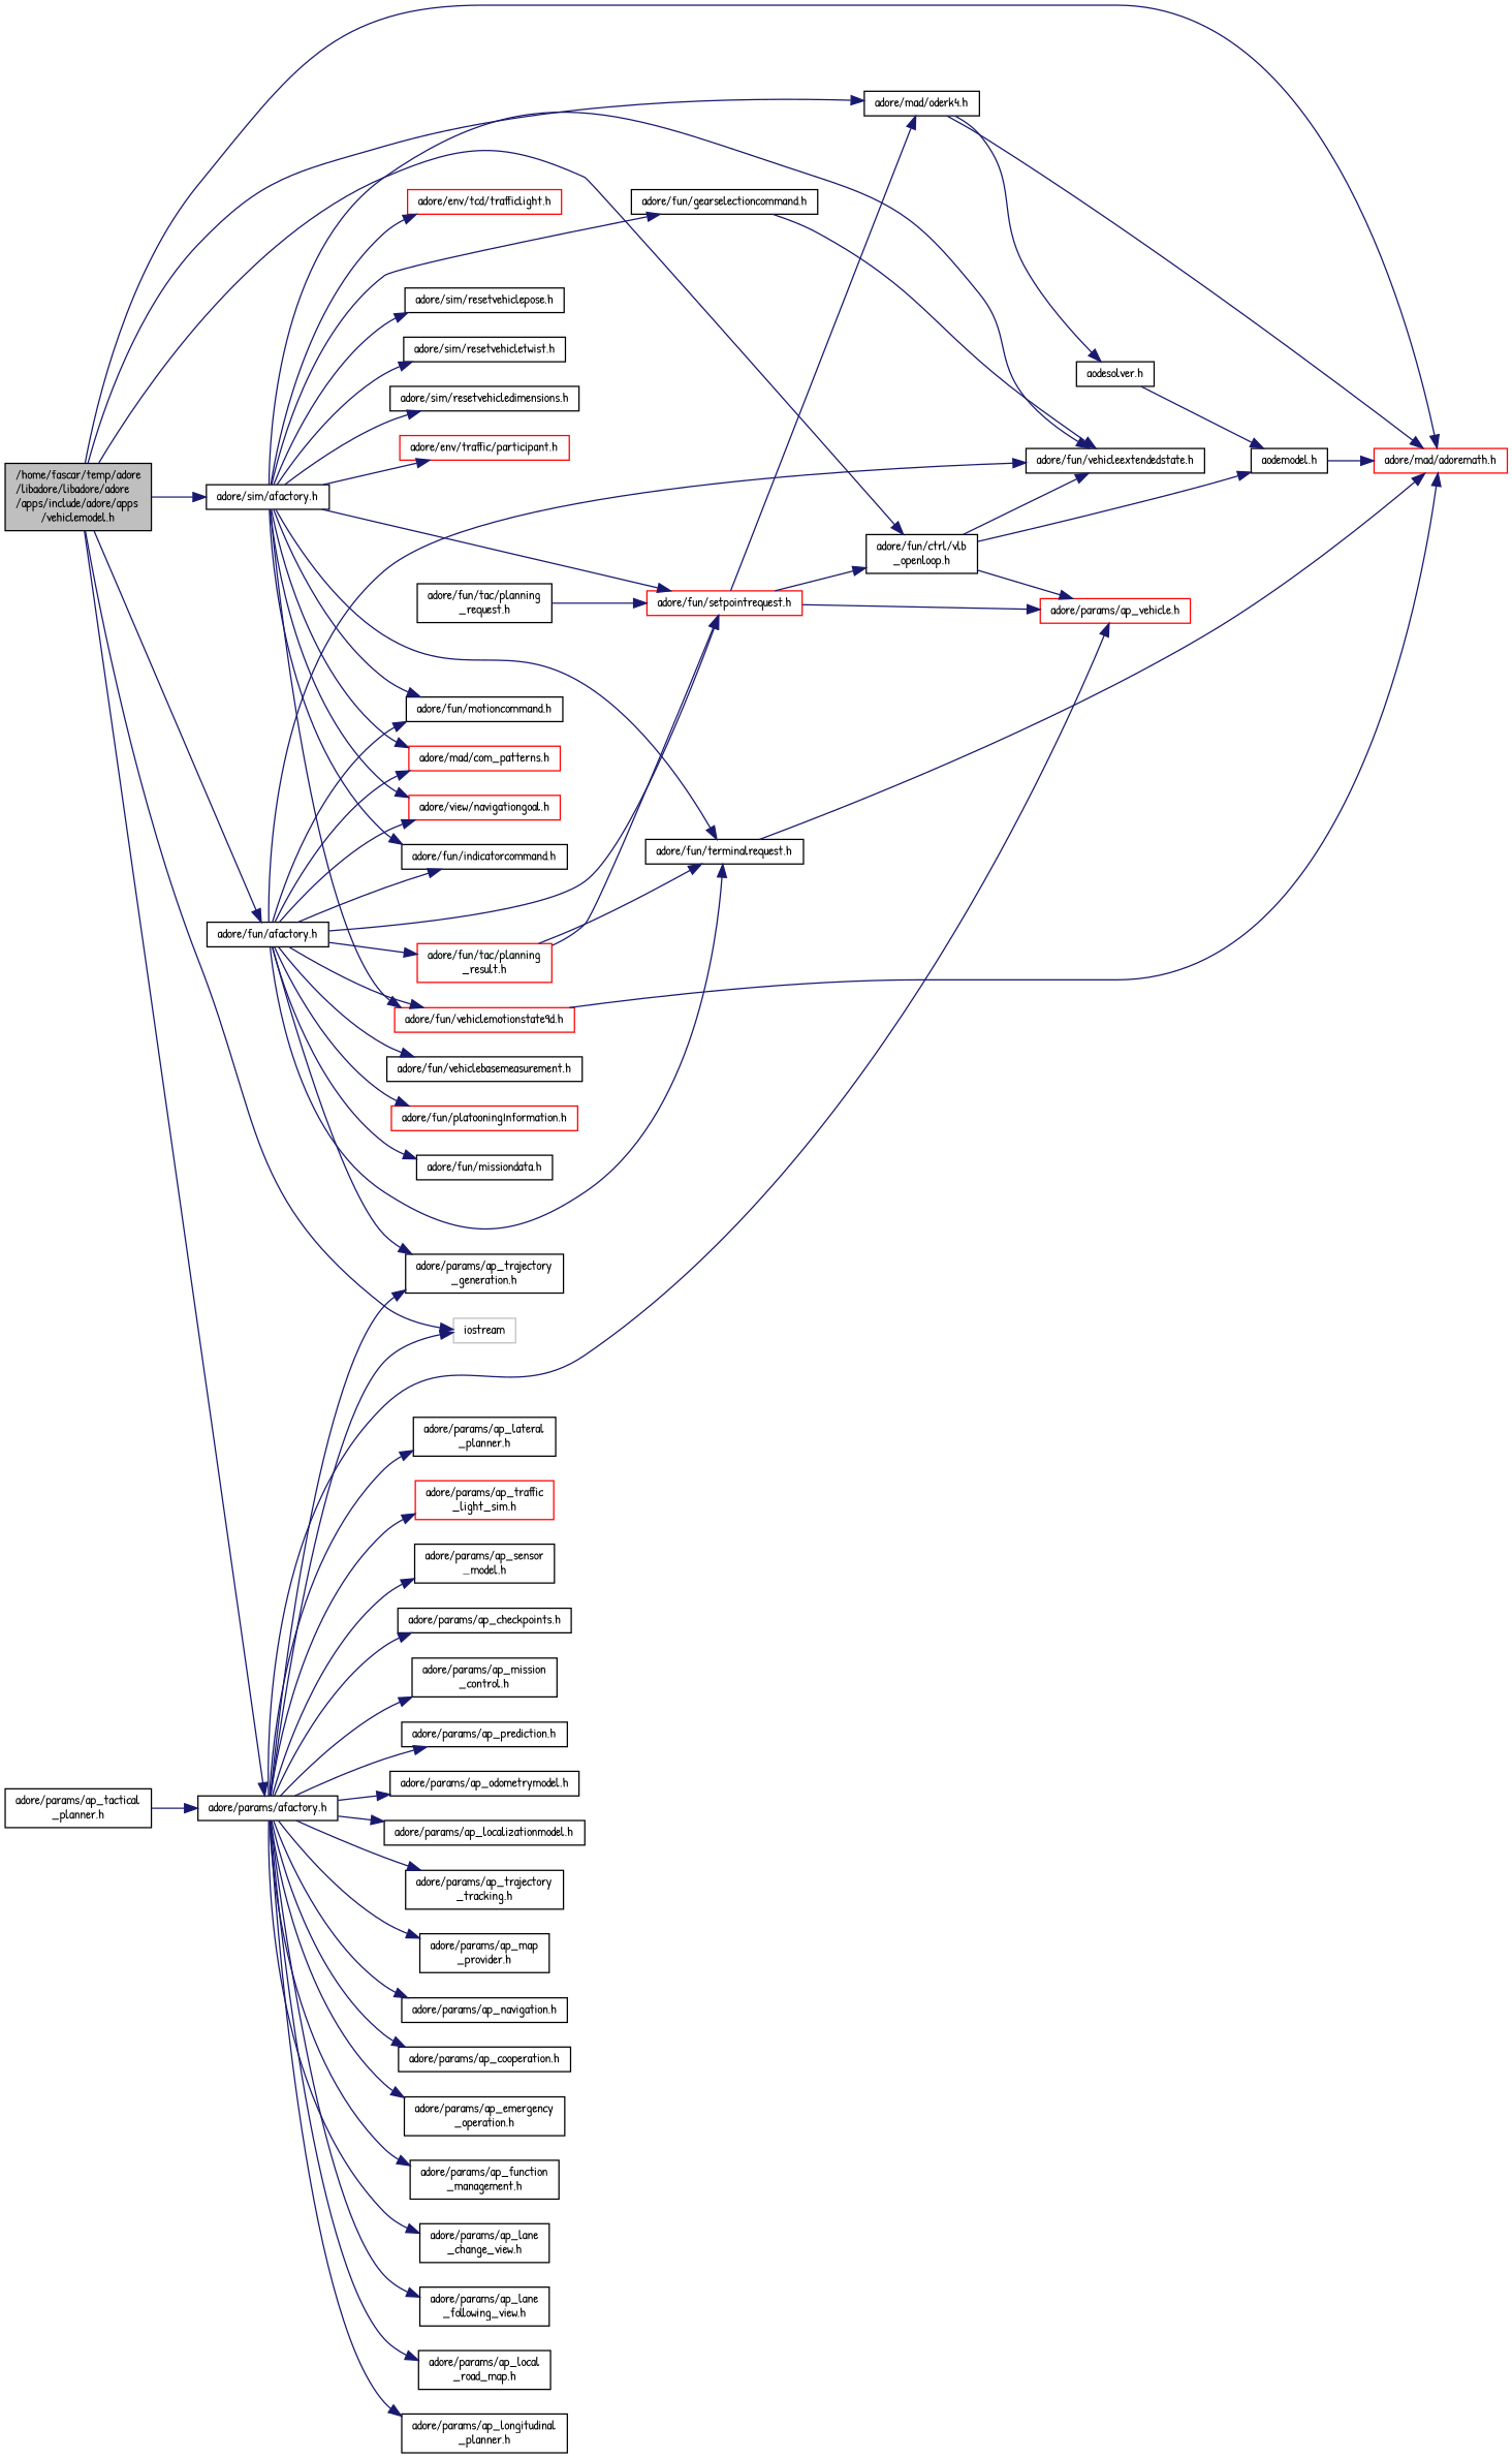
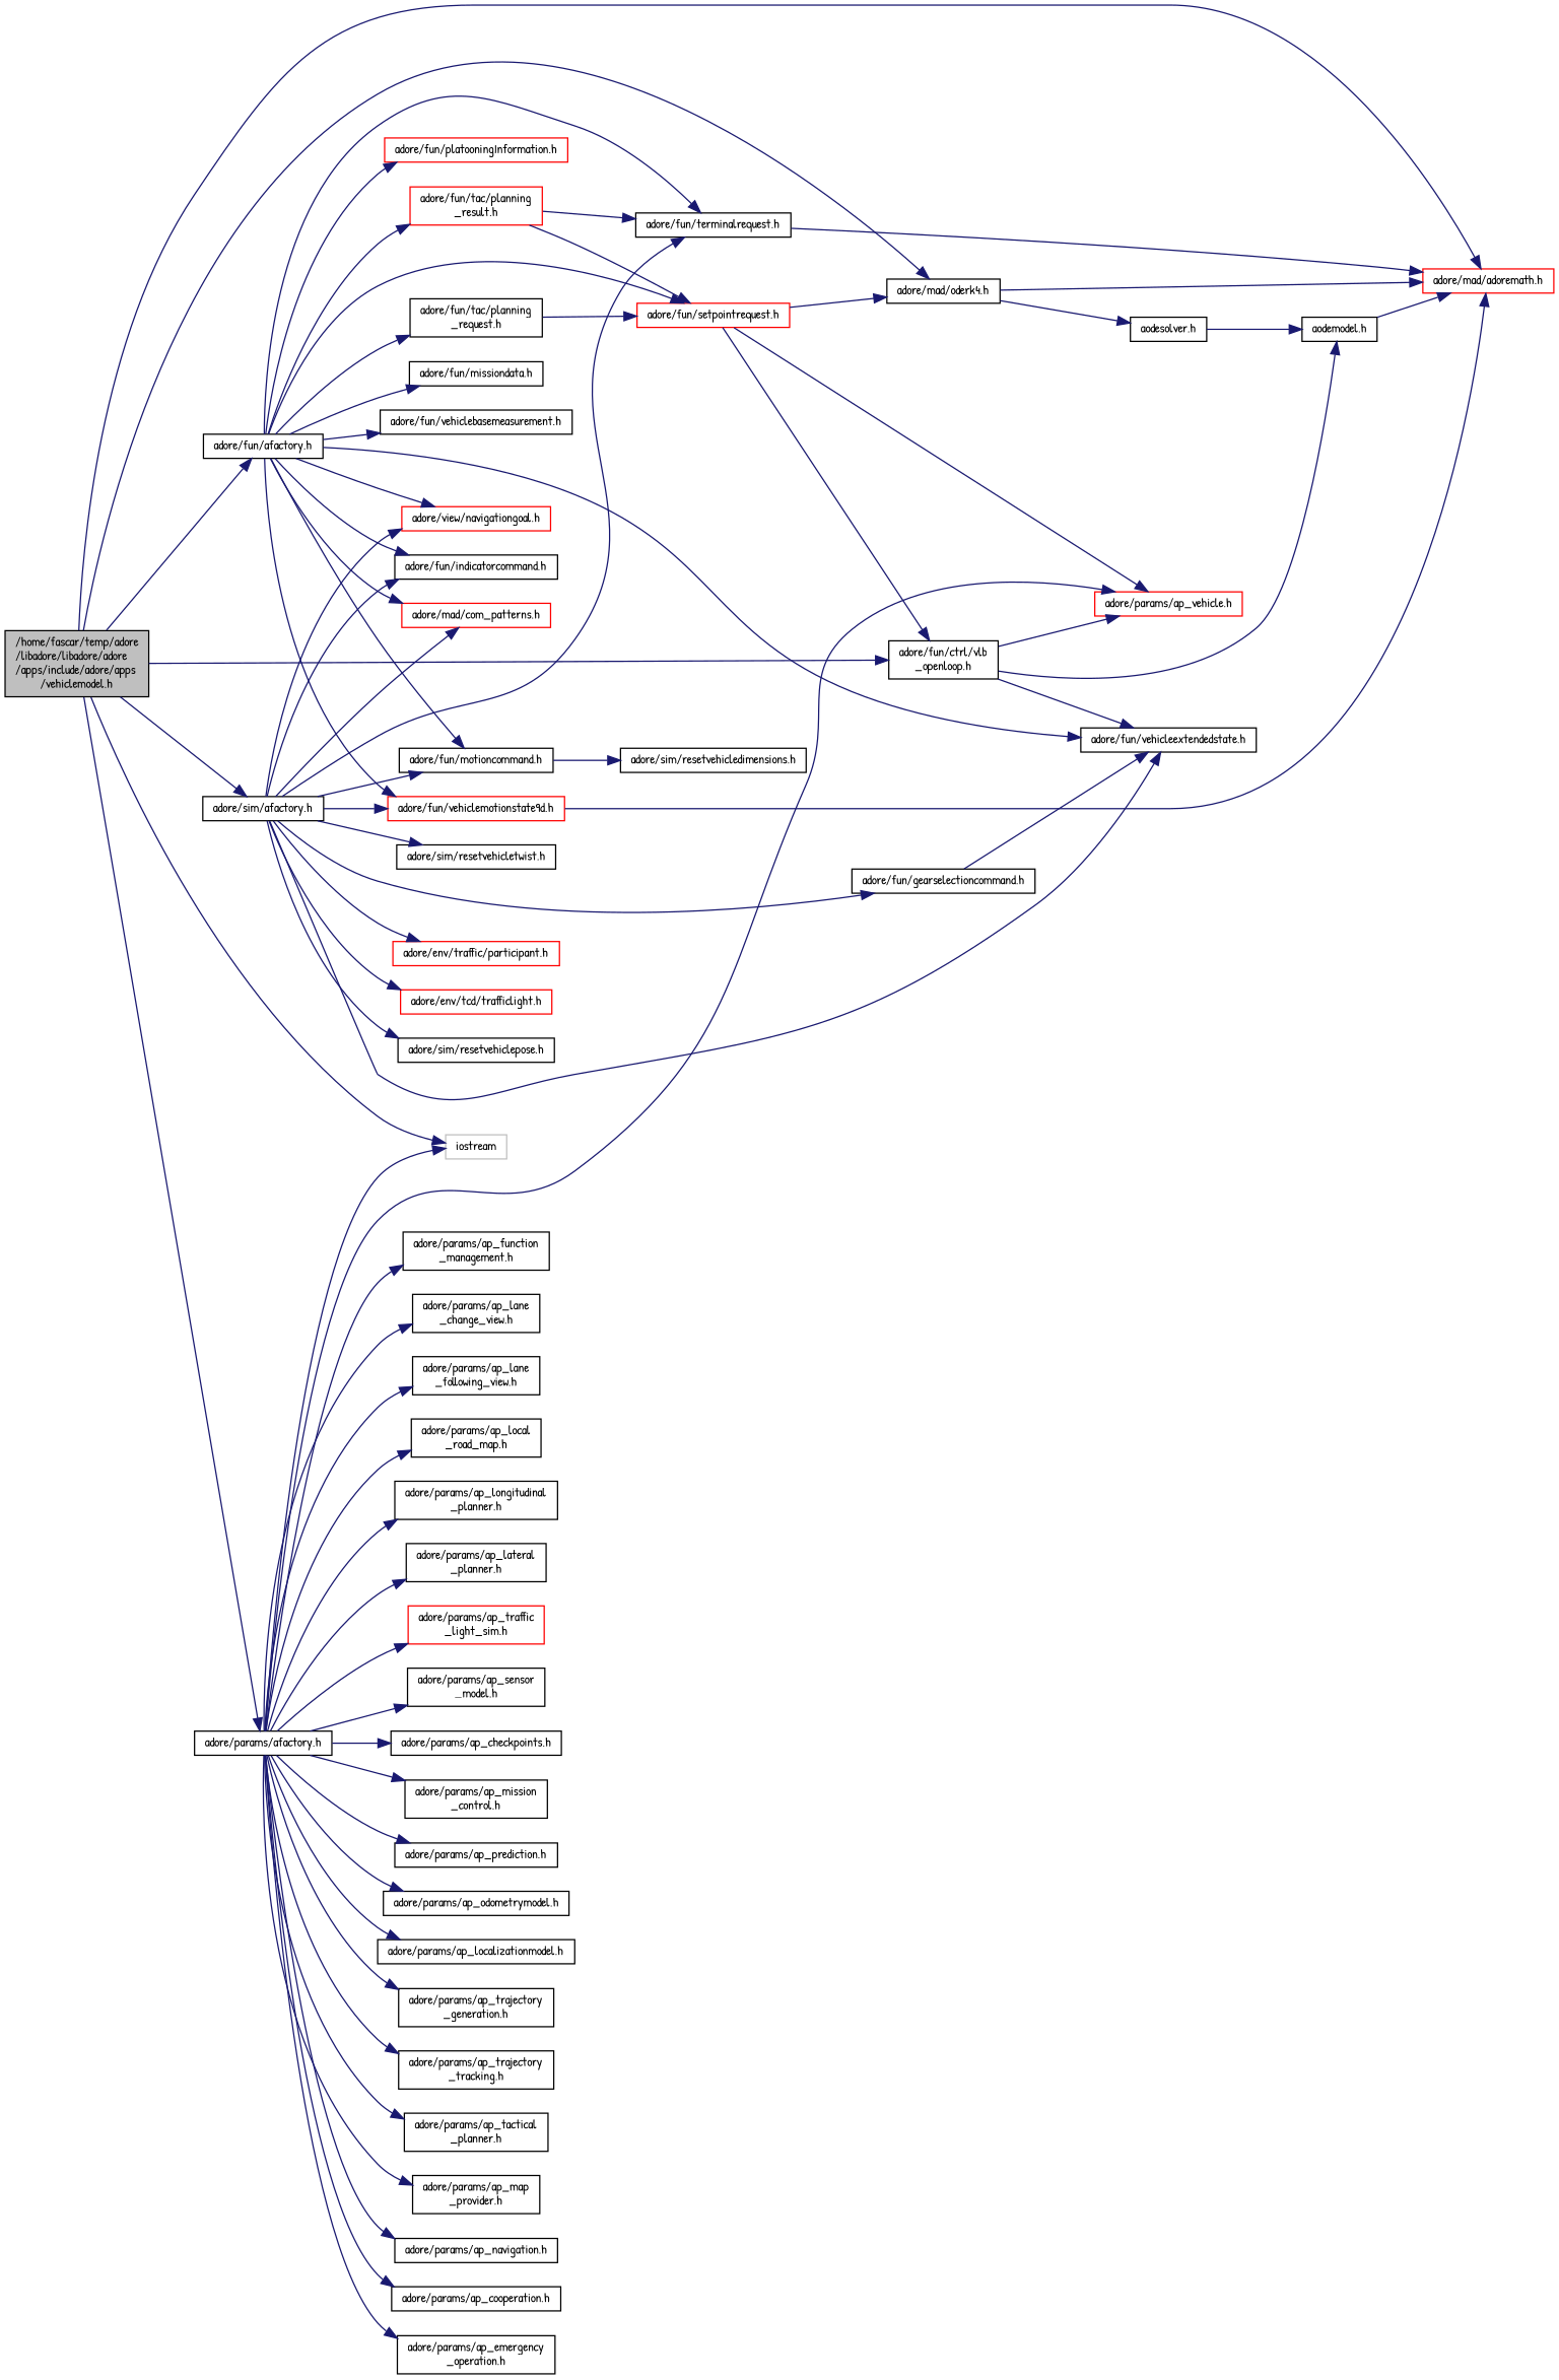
  digraph {
    fontname="Patrick Hand"
    rankdir=LR
    node [color=black fillcolor=white fontname="Patrick Hand" fontsize=10 shape=record style=filled]
    edge [color=midnightblue fontname="Patrick Hand" fontsize=10 labelfontname=Helvetica labelfontsize=10 style=solid]
    n1 [fillcolor=grey75 fontcolor=black height=0.2 label="/home/fascar/temp/adore\l/libadore/libadore/adore\l/apps/include/adore/apps\l/vehiclemodel.h" width=0.4]
    n2 [height=0.2 label="adore/sim/afactory.h" width=0.4]
    n3 [height=0.2 label="adore/mad/oderk4.h" width=0.4]
    n4 [color=red height=0.2 label="adore/mad/adoremath.h" width=0.4]
    n5 [height=0.2 label="adore/fun/ctrl/vlb\l_openloop.h" width=0.4]
    n6 [height=0.2 label="adore/fun/afactory.h" width=0.4]
    n7 [height=0.2 label="adore/params/afactory.h" width=0.4]
    n8 [color=grey75 height=0.2 label=iostream width=0.4]
    n9 [color=red height=0.2 label="adore/mad/com_patterns.h" width=0.4]
    n10 [color=red height=0.2 label="adore/view/navigationgoal.h" width=0.4]
    n11 [color=red height=0.2 label="adore/fun/setpointrequest.h" width=0.4]
    n12 [height=0.2 label="adore/fun/vehicleextendedstate.h" width=0.4]
    n13 [height=0.2 label="adore/fun/terminalrequest.h" width=0.4]
    n14 [height=0.2 label="adore/fun/motioncommand.h" width=0.4]
    n15 [height=0.2 label="adore/fun/gearselectioncommand.h" width=0.4]
    n16 [height=0.2 label="adore/fun/indicatorcommand.h" width=0.4]
    n17 [color=red height=0.2 label="adore/fun/vehiclemotionstate9d.h" width=0.4]
    n18 [height=0.2 label="adore/sim/resetvehiclepose.h" width=0.4]
    n19 [height=0.2 label="adore/sim/resetvehicletwist.h" width=0.4]
    n20 [height=0.2 label="adore/sim/resetvehicledimensions.h" width=0.4]
    n21 [color=red height=0.2 label="adore/env/traffic/participant.h" width=0.4]
    n22 [color=red height=0.2 label="adore/env/tcd/trafficlight.h" width=0.4]
    n23 [height=0.2 label="aodesolver.h" width=0.4]
    n24 [color=red height=0.2 label="adore/params/ap_vehicle.h" width=0.4]
    n25 [height=0.2 label="aodemodel.h" width=0.4]
    n26 [height=0.2 label="adore/fun/missiondata.h" width=0.4]
    n27 [height=0.2 label="adore/fun/vehiclebasemeasurement.h" width=0.4]
    n28 [color=red height=0.2 label="adore/fun/tac/planning\l_result.h" width=0.4]
    n29 [height=0.2 label="adore/fun/tac/planning\l_request.h" width=0.4]
    n30 [color=red height=0.2 label="adore/fun/platooningInformation.h" width=0.4]
    n31 [height=0.2 label="adore/params/ap_trajectory\l_generation.h" width=0.4]
    n32 [height=0.2 label="adore/params/ap_trajectory\l_tracking.h" width=0.4]
    n33 [height=0.2 label="adore/params/ap_tactical\l_planner.h" width=0.4]
    n34 [height=0.2 label="adore/params/ap_map\l_provider.h" width=0.4]
    n35 [height=0.2 label="adore/params/ap_navigation.h" width=0.4]
    n36 [height=0.2 label="adore/params/ap_cooperation.h" width=0.4]
    n37 [height=0.2 label="adore/params/ap_emergency\l_operation.h" width=0.4]
    n38 [height=0.2 label="adore/params/ap_function\l_management.h" width=0.4]
    n39 [height=0.2 label="adore/params/ap_lane\l_change_view.h" width=0.4]
    n40 [height=0.2 label="adore/params/ap_lane\l_following_view.h" width=0.4]
    n41 [height=0.2 label="adore/params/ap_local\l_road_map.h" width=0.4]
    n42 [height=0.2 label="adore/params/ap_longitudinal\l_planner.h" width=0.4]
    n43 [height=0.2 label="adore/params/ap_lateral\l_planner.h" width=0.4]
    n44 [color=red height=0.2 label="adore/params/ap_traffic\l_light_sim.h" width=0.4]
    n45 [height=0.2 label="adore/params/ap_sensor\l_model.h" width=0.4]
    n46 [height=0.2 label="adore/params/ap_checkpoints.h" width=0.4]
    n47 [height=0.2 label="adore/params/ap_mission\l_control.h" width=0.4]
    n48 [height=0.2 label="adore/params/ap_prediction.h" width=0.4]
    n49 [height=0.2 label="adore/params/ap_odometrymodel.h" width=0.4]
    n50 [height=0.2 label="adore/params/ap_localizationmodel.h" width=0.4]
    n1 -> n2
    n1 -> n3
    n1 -> n4
    n1 -> n5
    n1 -> n6
    n1 -> n7
    n1 -> n8
    n2 -> n9
    n2 -> n10
-   n2 -> n11
    n2 -> n12
    n2 -> n13
    n2 -> n14
    n2 -> n15
    n2 -> n16
    n2 -> n17
    n2 -> n18
    n2 -> n19
-   n2 -> n20
+   n14 -> n20
    n2 -> n21
    n2 -> n22
    n3 -> n4
    n3 -> n23
    n5 -> n12
    n5 -> n24
    n5 -> n25
    n6 -> n9
    n6 -> n10
    n6 -> n11
    n6 -> n12
    n6 -> n13
    n6 -> n14
    n6 -> n16
    n6 -> n17
    n6 -> n26
    n6 -> n27
    n6 -> n28
-   n6 -> n31
+   n6 -> n29
    n6 -> n30
    n7 -> n8
    n7 -> n24
    n7 -> n31
    n7 -> n32
-   n33 -> n7
+   n7 -> n33
    n7 -> n34
    n7 -> n35
    n7 -> n36
    n7 -> n37
    n7 -> n38
    n7 -> n39
    n7 -> n40
    n7 -> n41
    n7 -> n42
    n7 -> n43
    n7 -> n44
    n7 -> n45
    n7 -> n46
    n7 -> n47
    n7 -> n48
    n7 -> n49
    n7 -> n50
    n11 -> n3
    n11 -> n5
    n11 -> n24
    n13 -> n4
    n15 -> n12
    n17 -> n4
    n23 -> n25
    n25 -> n4
    n28 -> n11
    n28 -> n13
    n29 -> n11
  }
